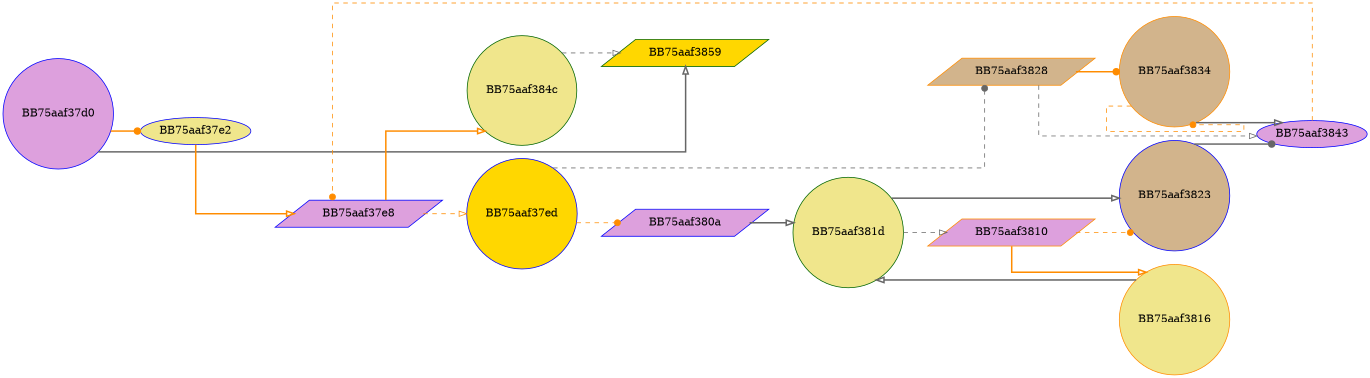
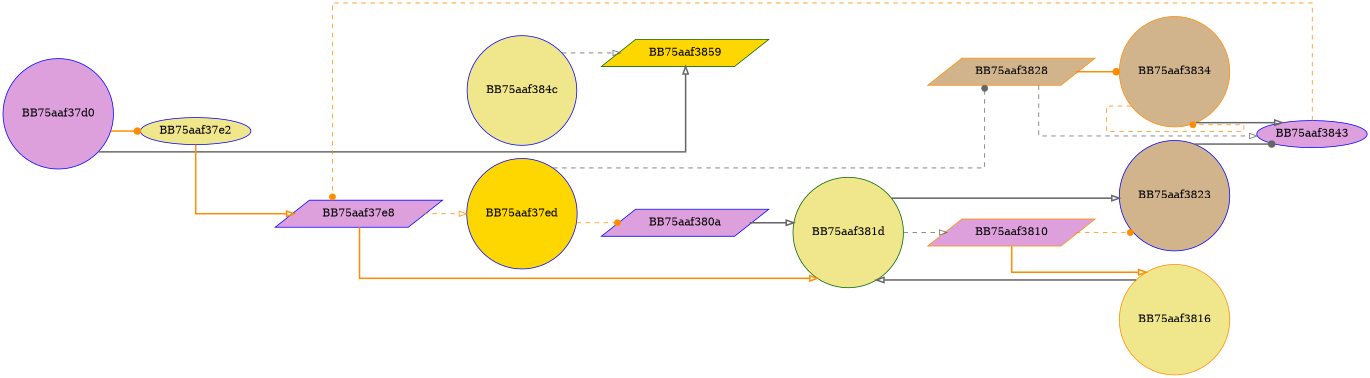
  digraph {
    rankdir=LR
    splines=ortho
    node [color=blue fillcolor=plum shape=circle style=filled]
    edge [arrowhead=onormal color=gray40 style=bold]
    BB75aaf3859 [color=darkgreen fillcolor=gold shape=parallelogram]
    BB75aaf37d0
    BB75aaf37e2 [fillcolor=khaki shape=ellipse]
    BB75aaf37e8 [shape=parallelogram]
-   BB75aaf384c [color=darkgreen fillcolor=khaki]
+   BB75aaf384c [fillcolor=khaki]
    BB75aaf37ed [fillcolor=gold]
    BB75aaf3828 [color=darkorange fillcolor=tan shape=parallelogram]
    BB75aaf380a [shape=parallelogram]
    BB75aaf3843 [shape=ellipse]
    BB75aaf3834 [color=darkorange fillcolor=tan]
    BB75aaf381d [color=darkgreen fillcolor=khaki]
    BB75aaf3810 [color=darkorange shape=parallelogram]
    BB75aaf3823 [fillcolor=tan]
    BB75aaf3816 [color=darkorange fillcolor=khaki]
    BB75aaf37d0 -> BB75aaf3859
    BB75aaf37d0 -> BB75aaf37e2 [arrowhead=dot color=darkorange]
    BB75aaf37e2 -> BB75aaf37e8 [color=darkorange]
-   BB75aaf37e8 -> BB75aaf384c [color=darkorange]
+   BB75aaf37e8 -> BB75aaf381d [color=darkorange]
    BB75aaf37e8 -> BB75aaf37ed [color=darkorange style=dashed]
    BB75aaf384c -> BB75aaf3859 [style=dashed]
    BB75aaf37ed -> BB75aaf3828 [arrowhead=dot style=dashed]
    BB75aaf37ed -> BB75aaf380a [arrowhead=dot color=darkorange style=dashed]
    BB75aaf3828 -> BB75aaf3843 [style=dashed]
    BB75aaf3828 -> BB75aaf3834 [arrowhead=dot color=darkorange]
    BB75aaf380a -> BB75aaf381d
    BB75aaf3843 -> BB75aaf37e8 [arrowhead=dot color=darkorange style=dashed]
    BB75aaf3834 -> BB75aaf3843
    BB75aaf3834 -> BB75aaf3834 [arrowhead=dot color=darkorange style=dashed]
    BB75aaf381d -> BB75aaf3810 [style=dashed]
    BB75aaf381d -> BB75aaf3823
    BB75aaf3810 -> BB75aaf3823 [arrowhead=dot color=darkorange style=dashed]
    BB75aaf3810 -> BB75aaf3816 [color=darkorange]
    BB75aaf3823 -> BB75aaf3843 [arrowhead=dot]
    BB75aaf3816 -> BB75aaf381d
  }
